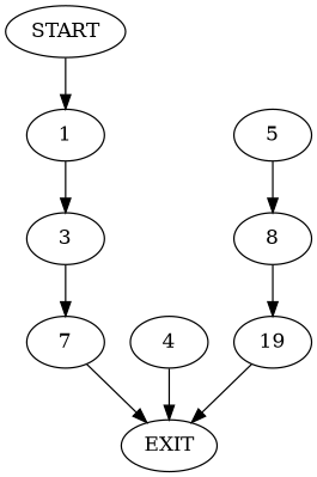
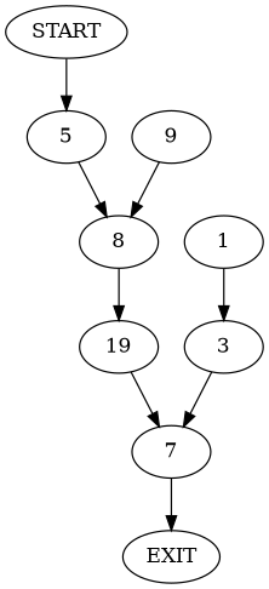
  digraph {
    n1 [label=START]
    1
    3
    n4 [label=EXIT]
    7
-   4
    5
    8
    n9 [label=19]
-   n1 -> 1
+   9
+   n1 -> 5
    1 -> 3
    3 -> 7
    7 -> n4
-   4 -> n4
    5 -> 8
    8 -> n9
-   n9 -> n4
+   n9 -> 7
+   9 -> 8
  }
